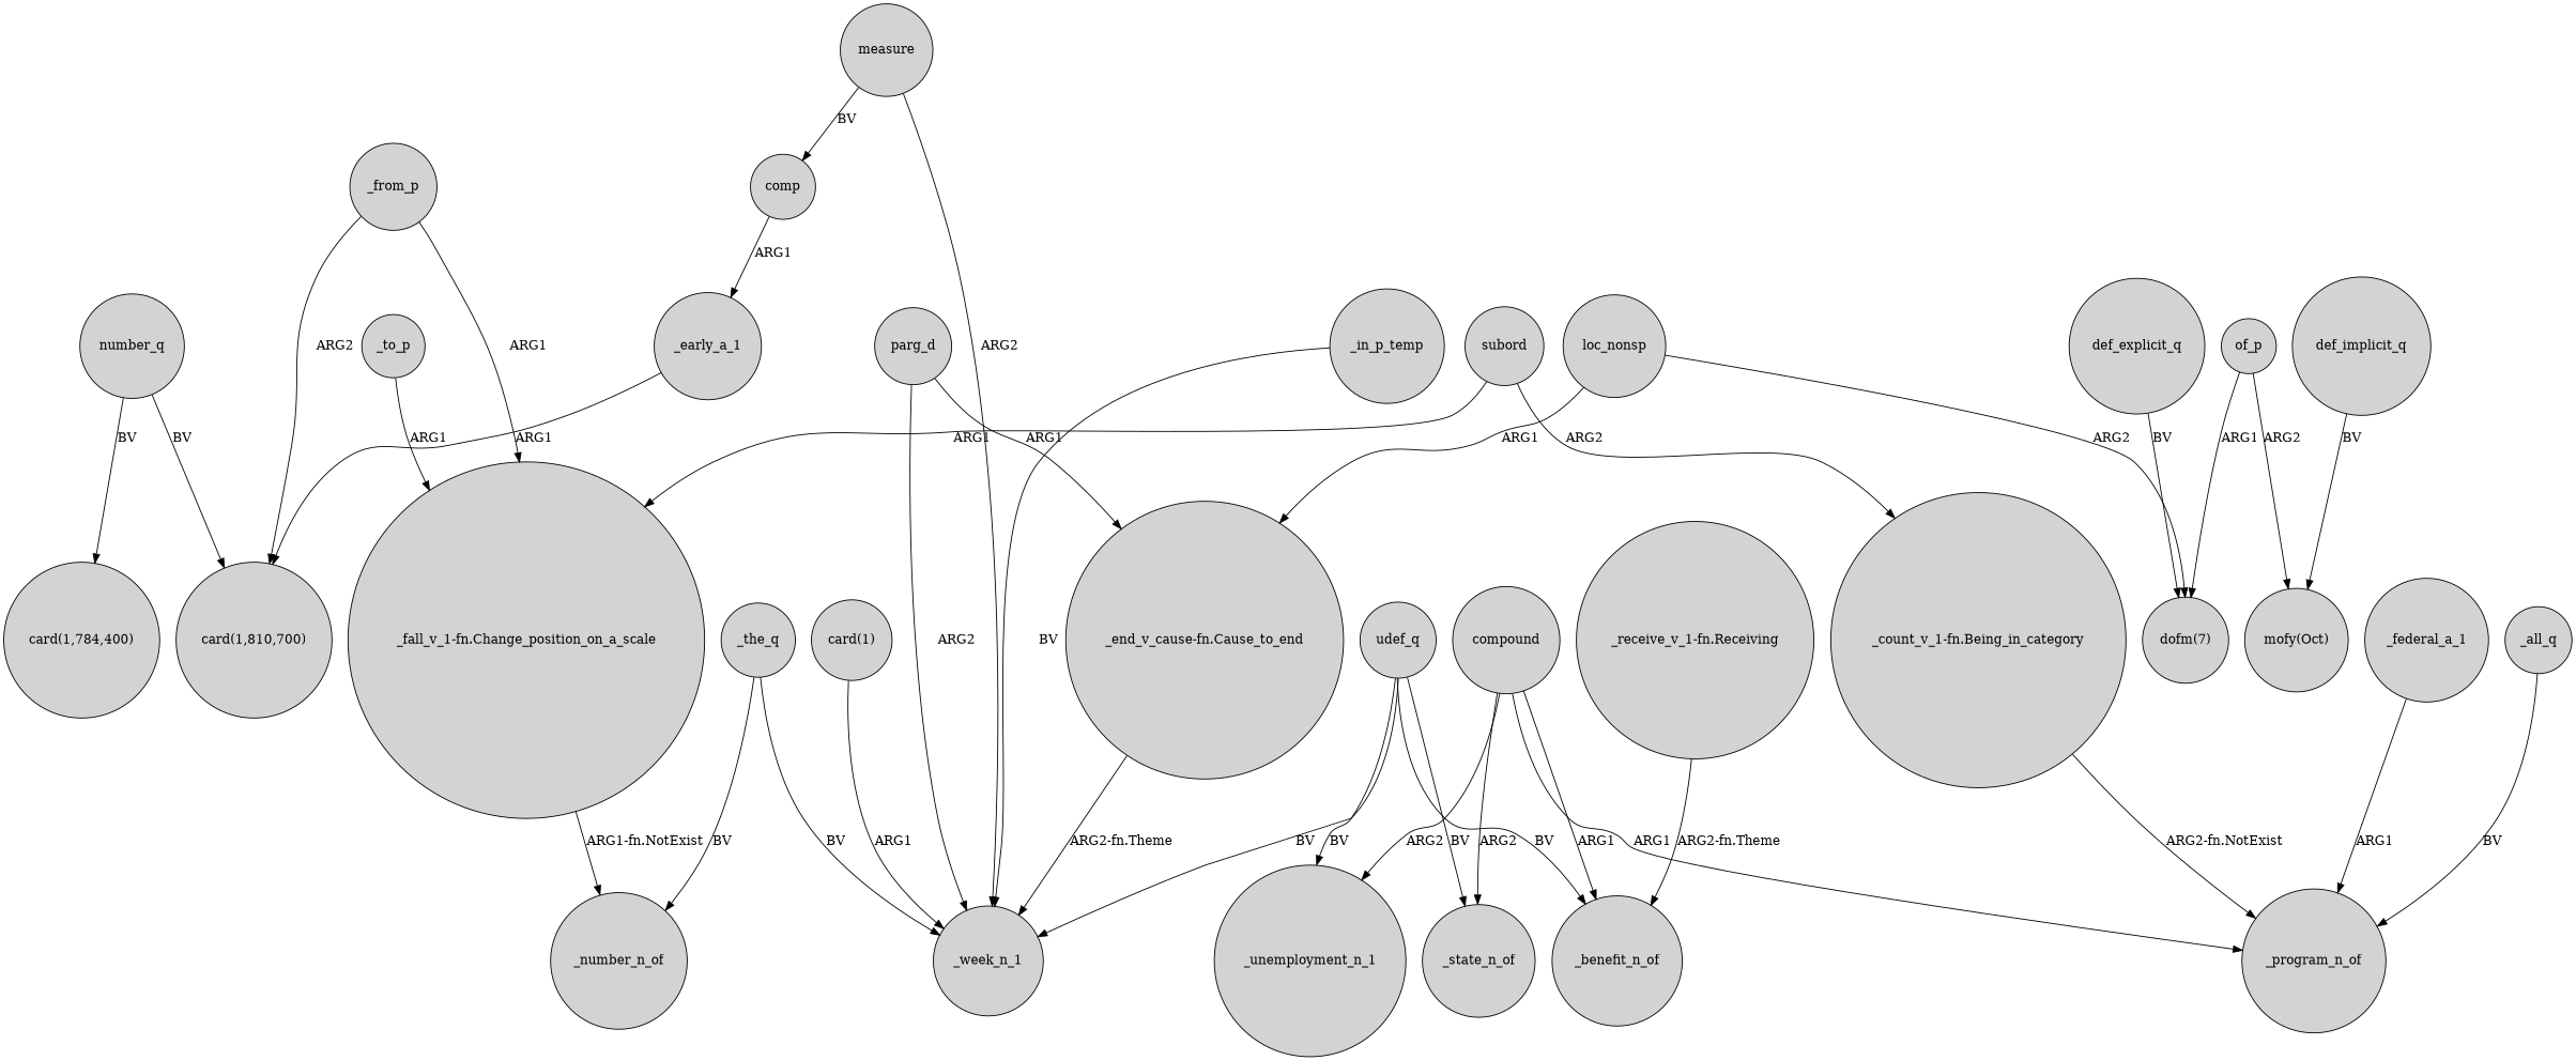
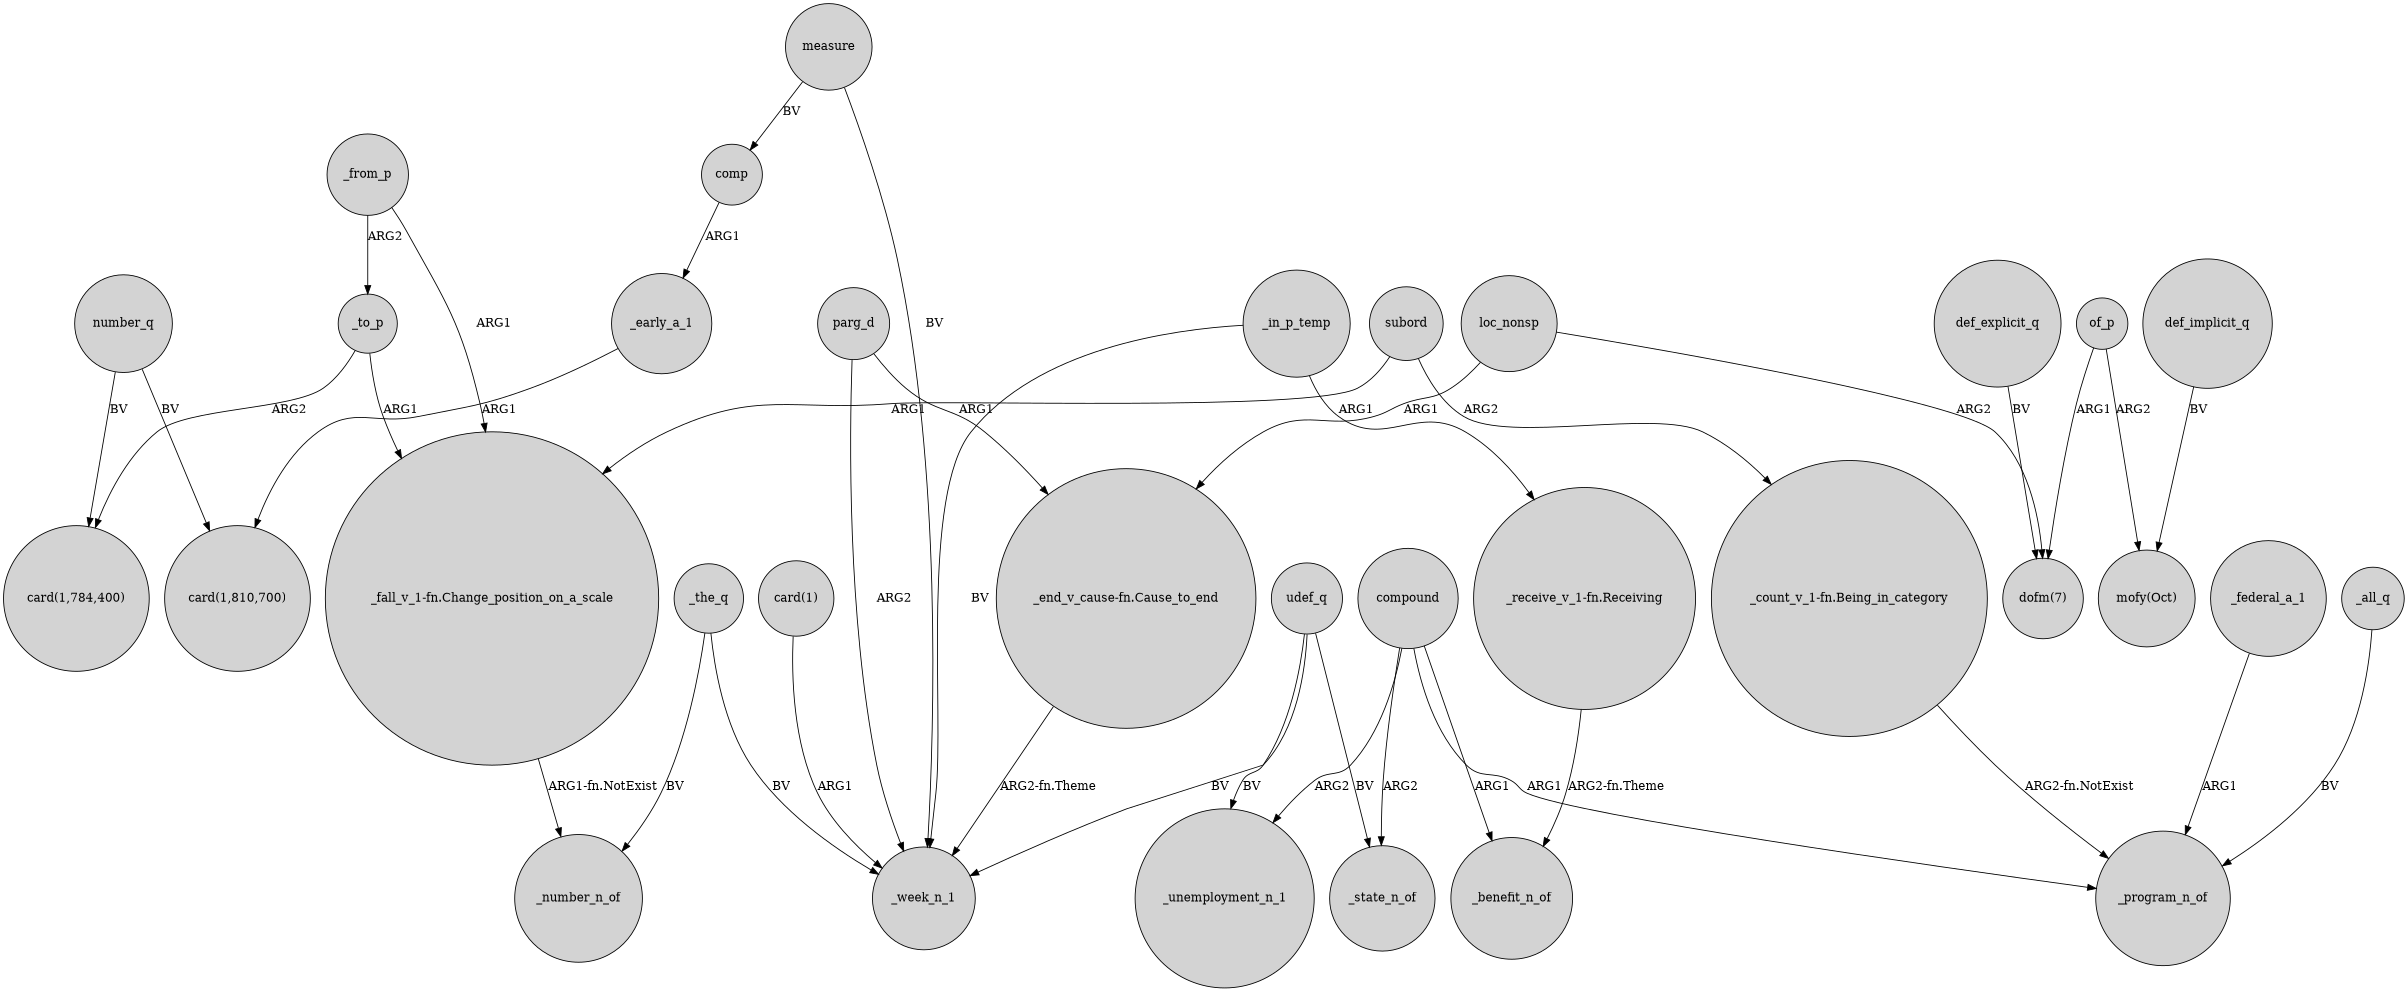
  digraph {
    node [shape=circle style=filled]
    _to_p
    "card(1,784,400)"
    "_fall_v_1-fn.Change_position_on_a_scale"
    _number_n_of
    def_implicit_q
    "mofy(Oct)"
    "_end_v_cause-fn.Cause_to_end"
    _week_n_1
    measure
    comp
    _early_a_1
    _from_p
    "card(1,810,700)"
    udef_q
    _state_n_of
    _benefit_n_of
    _unemployment_n_1
    number_q
    "_receive_v_1-fn.Receiving"
    parg_d
    "_count_v_1-fn.Being_in_category"
    _program_n_of
    _in_p_temp
    compound
    _the_q
    of_p
    "dofm(7)"
    loc_nonsp
    subord
    _federal_a_1
    "card(1)"
    def_explicit_q
    _all_q
+   _to_p -> "card(1,784,400)" [label=ARG2]
    _to_p -> "_fall_v_1-fn.Change_position_on_a_scale" [label=ARG1]
    "_fall_v_1-fn.Change_position_on_a_scale" -> _number_n_of [label="ARG1-fn.NotExist"]
    def_implicit_q -> "mofy(Oct)" [label=BV]
    "_end_v_cause-fn.Cause_to_end" -> _week_n_1 [label="ARG2-fn.Theme"]
-   measure -> _week_n_1 [label=ARG2]
+   measure -> _week_n_1 [label=BV]
    measure -> comp [label=BV]
    comp -> _early_a_1 [label=ARG1]
    _early_a_1 -> "card(1,810,700)" [label=ARG1]
    _from_p -> "_fall_v_1-fn.Change_position_on_a_scale" [label=ARG1]
-   _from_p -> "card(1,810,700)" [label=ARG2]
+   _from_p -> _to_p [label=ARG2]
    udef_q -> _week_n_1 [label=BV]
    udef_q -> _state_n_of [label=BV]
-   udef_q -> _benefit_n_of [label=BV]
    udef_q -> _unemployment_n_1 [label=BV]
    number_q -> "card(1,784,400)" [label=BV]
    number_q -> "card(1,810,700)" [label=BV]
    "_receive_v_1-fn.Receiving" -> _benefit_n_of [label="ARG2-fn.Theme"]
    parg_d -> "_end_v_cause-fn.Cause_to_end" [label=ARG1]
    parg_d -> _week_n_1 [label=ARG2]
    "_count_v_1-fn.Being_in_category" -> _program_n_of [label="ARG2-fn.NotExist"]
    _in_p_temp -> _week_n_1 [label=BV]
+   _in_p_temp -> "_receive_v_1-fn.Receiving" [label=ARG1]
    compound -> _state_n_of [label=ARG2]
    compound -> _benefit_n_of [label=ARG1]
    compound -> _unemployment_n_1 [label=ARG2]
    compound -> _program_n_of [label=ARG1]
    _the_q -> _number_n_of [label=BV]
    _the_q -> _week_n_1 [label=BV]
    of_p -> "mofy(Oct)" [label=ARG2]
    of_p -> "dofm(7)" [label=ARG1]
    loc_nonsp -> "_end_v_cause-fn.Cause_to_end" [label=ARG1]
    loc_nonsp -> "dofm(7)" [label=ARG2]
    subord -> "_fall_v_1-fn.Change_position_on_a_scale" [label=ARG1]
    subord -> "_count_v_1-fn.Being_in_category" [label=ARG2]
    _federal_a_1 -> _program_n_of [label=ARG1]
    "card(1)" -> _week_n_1 [label=ARG1]
    def_explicit_q -> "dofm(7)" [label=BV]
    _all_q -> _program_n_of [label=BV]
  }
